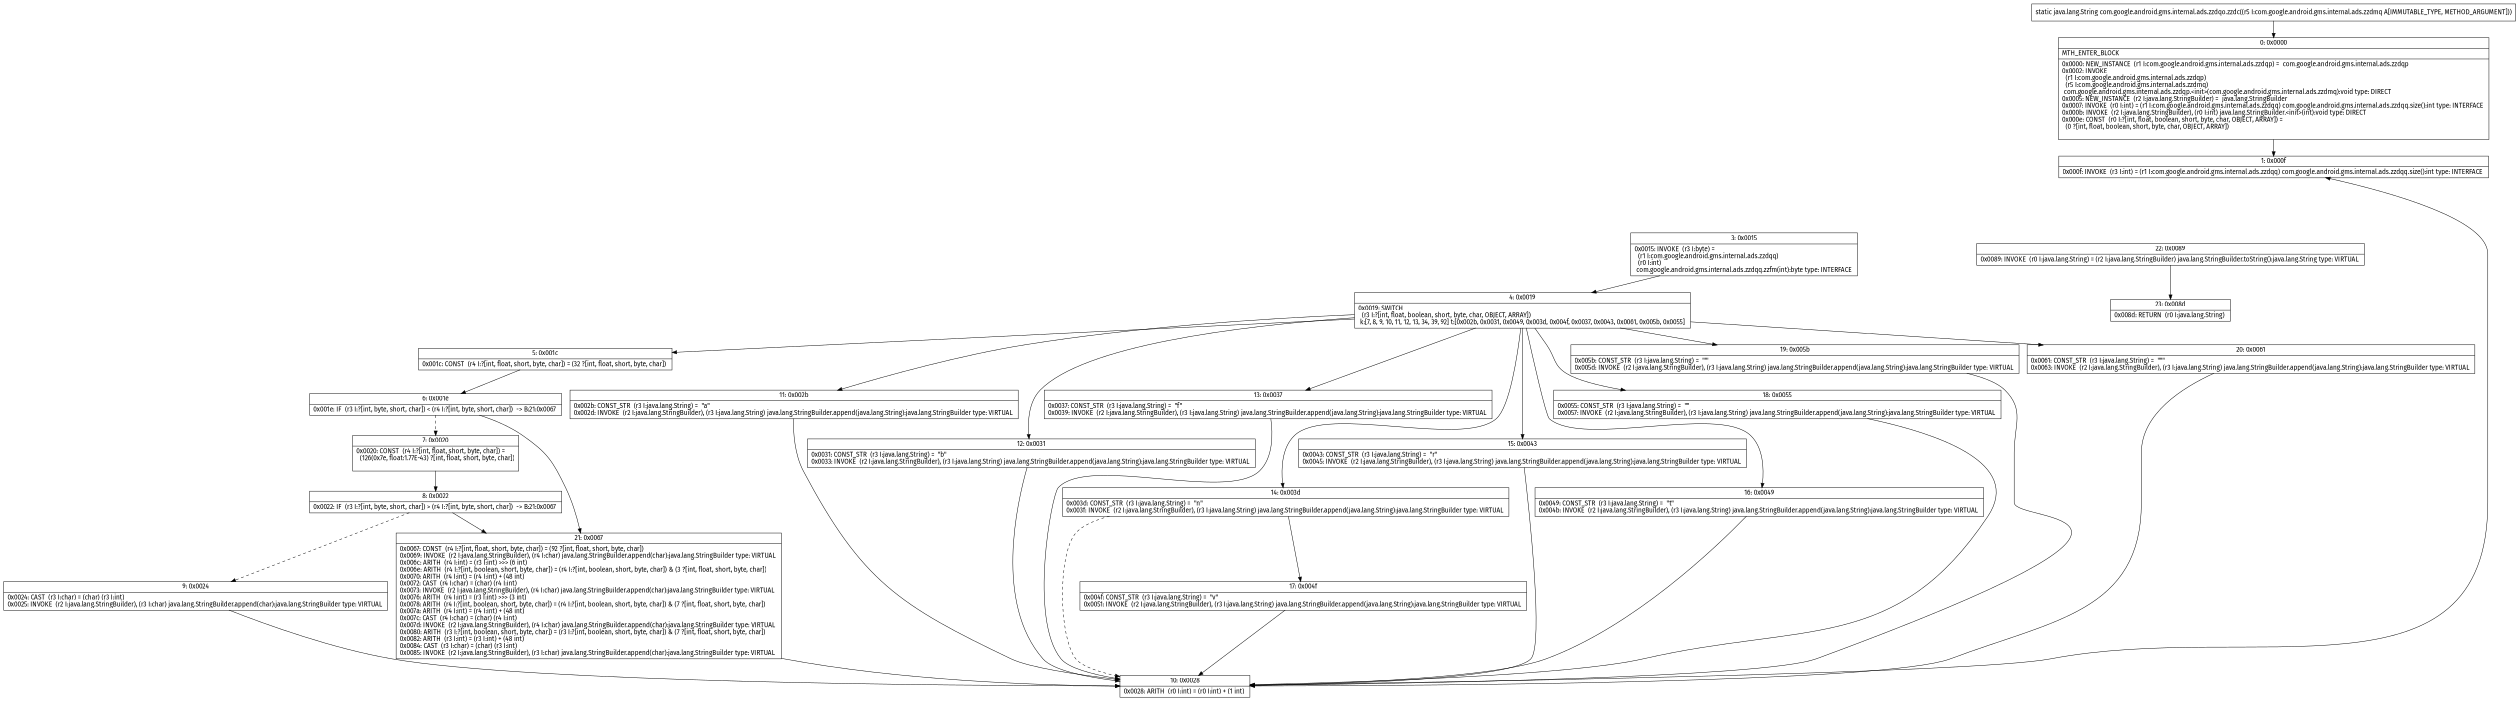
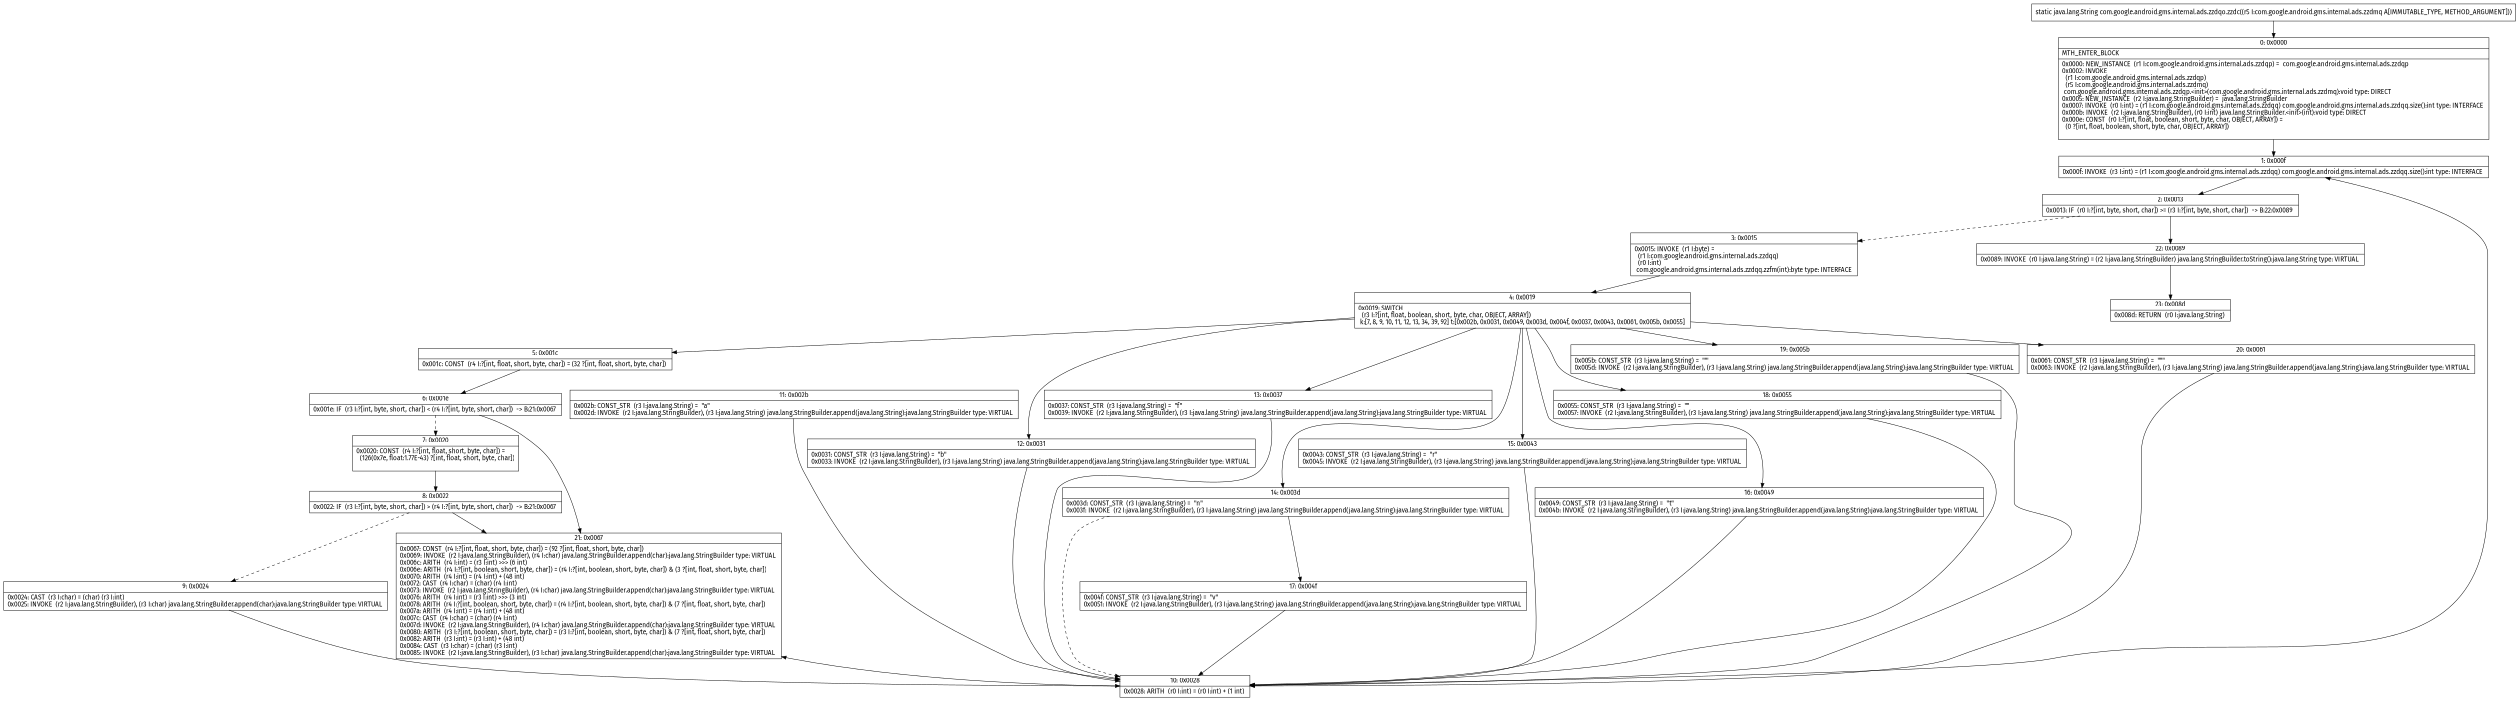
  digraph {
    fontname="Fira Sans"
    node [fontname="Fira Sans" shape=record]
    edge [fontname="Fira Sans"]
    n1 [label="{0\:\ 0x0000|MTH_ENTER_BLOCK\l|0x0000: NEW_INSTANCE  (r1 I:com.google.android.gms.internal.ads.zzdqp) =  com.google.android.gms.internal.ads.zzdqp \l0x0002: INVOKE  \l  (r1 I:com.google.android.gms.internal.ads.zzdqp)\l  (r5 I:com.google.android.gms.internal.ads.zzdmq)\l com.google.android.gms.internal.ads.zzdqp.\<init\>(com.google.android.gms.internal.ads.zzdmq):void type: DIRECT \l0x0005: NEW_INSTANCE  (r2 I:java.lang.StringBuilder) =  java.lang.StringBuilder \l0x0007: INVOKE  (r0 I:int) = (r1 I:com.google.android.gms.internal.ads.zzdqq) com.google.android.gms.internal.ads.zzdqq.size():int type: INTERFACE \l0x000b: INVOKE  (r2 I:java.lang.StringBuilder), (r0 I:int) java.lang.StringBuilder.\<init\>(int):void type: DIRECT \l0x000e: CONST  (r0 I:?[int, float, boolean, short, byte, char, OBJECT, ARRAY]) = \l  (0 ?[int, float, boolean, short, byte, char, OBJECT, ARRAY])\l \l}"]
    n2 [label="{1\:\ 0x000f|0x000f: INVOKE  (r3 I:int) = (r1 I:com.google.android.gms.internal.ads.zzdqq) com.google.android.gms.internal.ads.zzdqq.size():int type: INTERFACE \l}"]
-   n4 [label="{3\:\ 0x0015|0x0015: INVOKE  (r3 I:byte) = \l  (r1 I:com.google.android.gms.internal.ads.zzdqq)\l  (r0 I:int)\l com.google.android.gms.internal.ads.zzdqq.zzfm(int):byte type: INTERFACE \l}"]
+   n3 [label="{2\:\ 0x0013|0x0013: IF  (r0 I:?[int, byte, short, char]) \>= (r3 I:?[int, byte, short, char])  \-\> B:22:0x0089 \l}"]
+   n4 [label="{3\:\ 0x0015|0x0015: INVOKE  (r1 I:byte) = \l  (r1 I:com.google.android.gms.internal.ads.zzdqq)\l  (r0 I:int)\l com.google.android.gms.internal.ads.zzdqq.zzfm(int):byte type: INTERFACE \l}"]
    n5 [label="{22\:\ 0x0089|0x0089: INVOKE  (r0 I:java.lang.String) = (r2 I:java.lang.StringBuilder) java.lang.StringBuilder.toString():java.lang.String type: VIRTUAL \l}"]
    n6 [label="{4\:\ 0x0019|0x0019: SWITCH  \l  (r3 I:?[int, float, boolean, short, byte, char, OBJECT, ARRAY])\l k:[7, 8, 9, 10, 11, 12, 13, 34, 39, 92] t:[0x002b, 0x0031, 0x0049, 0x003d, 0x004f, 0x0037, 0x0043, 0x0061, 0x005b, 0x0055] \l}"]
    n7 [label="{23\:\ 0x008d|0x008d: RETURN  (r0 I:java.lang.String) \l}"]
    n8 [label="{5\:\ 0x001c|0x001c: CONST  (r4 I:?[int, float, short, byte, char]) = (32 ?[int, float, short, byte, char]) \l}"]
    n9 [label="{11\:\ 0x002b|0x002b: CONST_STR  (r3 I:java.lang.String) =  \"a\" \l0x002d: INVOKE  (r2 I:java.lang.StringBuilder), (r3 I:java.lang.String) java.lang.StringBuilder.append(java.lang.String):java.lang.StringBuilder type: VIRTUAL \l}"]
    n10 [label="{12\:\ 0x0031|0x0031: CONST_STR  (r3 I:java.lang.String) =  \"b\" \l0x0033: INVOKE  (r2 I:java.lang.StringBuilder), (r3 I:java.lang.String) java.lang.StringBuilder.append(java.lang.String):java.lang.StringBuilder type: VIRTUAL \l}"]
    n11 [label="{13\:\ 0x0037|0x0037: CONST_STR  (r3 I:java.lang.String) =  \"f\" \l0x0039: INVOKE  (r2 I:java.lang.StringBuilder), (r3 I:java.lang.String) java.lang.StringBuilder.append(java.lang.String):java.lang.StringBuilder type: VIRTUAL \l}"]
    n12 [label="{14\:\ 0x003d|0x003d: CONST_STR  (r3 I:java.lang.String) =  \"n\" \l0x003f: INVOKE  (r2 I:java.lang.StringBuilder), (r3 I:java.lang.String) java.lang.StringBuilder.append(java.lang.String):java.lang.StringBuilder type: VIRTUAL \l}"]
    n13 [label="{15\:\ 0x0043|0x0043: CONST_STR  (r3 I:java.lang.String) =  \"r\" \l0x0045: INVOKE  (r2 I:java.lang.StringBuilder), (r3 I:java.lang.String) java.lang.StringBuilder.append(java.lang.String):java.lang.StringBuilder type: VIRTUAL \l}"]
    n14 [label="{16\:\ 0x0049|0x0049: CONST_STR  (r3 I:java.lang.String) =  \"t\" \l0x004b: INVOKE  (r2 I:java.lang.StringBuilder), (r3 I:java.lang.String) java.lang.StringBuilder.append(java.lang.String):java.lang.StringBuilder type: VIRTUAL \l}"]
    n15 [label="{18\:\ 0x0055|0x0055: CONST_STR  (r3 I:java.lang.String) =  \"\" \l0x0057: INVOKE  (r2 I:java.lang.StringBuilder), (r3 I:java.lang.String) java.lang.StringBuilder.append(java.lang.String):java.lang.StringBuilder type: VIRTUAL \l}"]
    n16 [label="{19\:\ 0x005b|0x005b: CONST_STR  (r3 I:java.lang.String) =  \"'\" \l0x005d: INVOKE  (r2 I:java.lang.StringBuilder), (r3 I:java.lang.String) java.lang.StringBuilder.append(java.lang.String):java.lang.StringBuilder type: VIRTUAL \l}"]
    n17 [label="{20\:\ 0x0061|0x0061: CONST_STR  (r3 I:java.lang.String) =  \"\"\" \l0x0063: INVOKE  (r2 I:java.lang.StringBuilder), (r3 I:java.lang.String) java.lang.StringBuilder.append(java.lang.String):java.lang.StringBuilder type: VIRTUAL \l}"]
    n18 [label="{6\:\ 0x001e|0x001e: IF  (r3 I:?[int, byte, short, char]) \< (r4 I:?[int, byte, short, char])  \-\> B:21:0x0067 \l}"]
    n19 [label="{10\:\ 0x0028|0x0028: ARITH  (r0 I:int) = (r0 I:int) + (1 int) \l}"]
    n20 [label="{17\:\ 0x004f|0x004f: CONST_STR  (r3 I:java.lang.String) =  \"v\" \l0x0051: INVOKE  (r2 I:java.lang.StringBuilder), (r3 I:java.lang.String) java.lang.StringBuilder.append(java.lang.String):java.lang.StringBuilder type: VIRTUAL \l}"]
    n21 [label="{7\:\ 0x0020|0x0020: CONST  (r4 I:?[int, float, short, byte, char]) = \l  (126(0x7e, float:1.77E\-43) ?[int, float, short, byte, char])\l \l}"]
    n22 [label="{21\:\ 0x0067|0x0067: CONST  (r4 I:?[int, float, short, byte, char]) = (92 ?[int, float, short, byte, char]) \l0x0069: INVOKE  (r2 I:java.lang.StringBuilder), (r4 I:char) java.lang.StringBuilder.append(char):java.lang.StringBuilder type: VIRTUAL \l0x006c: ARITH  (r4 I:int) = (r3 I:int) \>\>\> (6 int) \l0x006e: ARITH  (r4 I:?[int, boolean, short, byte, char]) = (r4 I:?[int, boolean, short, byte, char]) & (3 ?[int, float, short, byte, char]) \l0x0070: ARITH  (r4 I:int) = (r4 I:int) + (48 int) \l0x0072: CAST  (r4 I:char) = (char) (r4 I:int) \l0x0073: INVOKE  (r2 I:java.lang.StringBuilder), (r4 I:char) java.lang.StringBuilder.append(char):java.lang.StringBuilder type: VIRTUAL \l0x0076: ARITH  (r4 I:int) = (r3 I:int) \>\>\> (3 int) \l0x0078: ARITH  (r4 I:?[int, boolean, short, byte, char]) = (r4 I:?[int, boolean, short, byte, char]) & (7 ?[int, float, short, byte, char]) \l0x007a: ARITH  (r4 I:int) = (r4 I:int) + (48 int) \l0x007c: CAST  (r4 I:char) = (char) (r4 I:int) \l0x007d: INVOKE  (r2 I:java.lang.StringBuilder), (r4 I:char) java.lang.StringBuilder.append(char):java.lang.StringBuilder type: VIRTUAL \l0x0080: ARITH  (r3 I:?[int, boolean, short, byte, char]) = (r3 I:?[int, boolean, short, byte, char]) & (7 ?[int, float, short, byte, char]) \l0x0082: ARITH  (r3 I:int) = (r3 I:int) + (48 int) \l0x0084: CAST  (r3 I:char) = (char) (r3 I:int) \l0x0085: INVOKE  (r2 I:java.lang.StringBuilder), (r3 I:char) java.lang.StringBuilder.append(char):java.lang.StringBuilder type: VIRTUAL \l}"]
    n23 [label="{8\:\ 0x0022|0x0022: IF  (r3 I:?[int, byte, short, char]) \> (r4 I:?[int, byte, short, char])  \-\> B:21:0x0067 \l}"]
    n24 [label="{9\:\ 0x0024|0x0024: CAST  (r3 I:char) = (char) (r3 I:int) \l0x0025: INVOKE  (r2 I:java.lang.StringBuilder), (r3 I:char) java.lang.StringBuilder.append(char):java.lang.StringBuilder type: VIRTUAL \l}"]
    n25 [label="{static java.lang.String com.google.android.gms.internal.ads.zzdqo.zzdc((r5 I:com.google.android.gms.internal.ads.zzdmq A[IMMUTABLE_TYPE, METHOD_ARGUMENT])) }"]
    n1 -> n2
+   n2 -> n3
+   n3 -> n4 [style=dashed]
+   n3 -> n5
    n4 -> n6
    n5 -> n7
    n6 -> n8
-   n6 -> n9
    n6 -> n10
    n6 -> n11
    n6 -> n12
    n6 -> n13
    n6 -> n14
    n6 -> n15
    n6 -> n16
    n6 -> n17
    n8 -> n18
    n9 -> n19
    n10 -> n19
    n11 -> n19
    n12 -> n19 [style=dashed]
    n12 -> n20
    n13 -> n19
    n14 -> n19
    n15 -> n19
    n16 -> n19
    n17 -> n19
    n18 -> n21 [style=dashed]
    n18 -> n22
    n19 -> n2
    n20 -> n19
    n21 -> n23
-   n22 -> n19
+   n19 -> n22
    n23 -> n22
    n23 -> n24 [style=dashed]
    n24 -> n19
    n25 -> n1
  }
